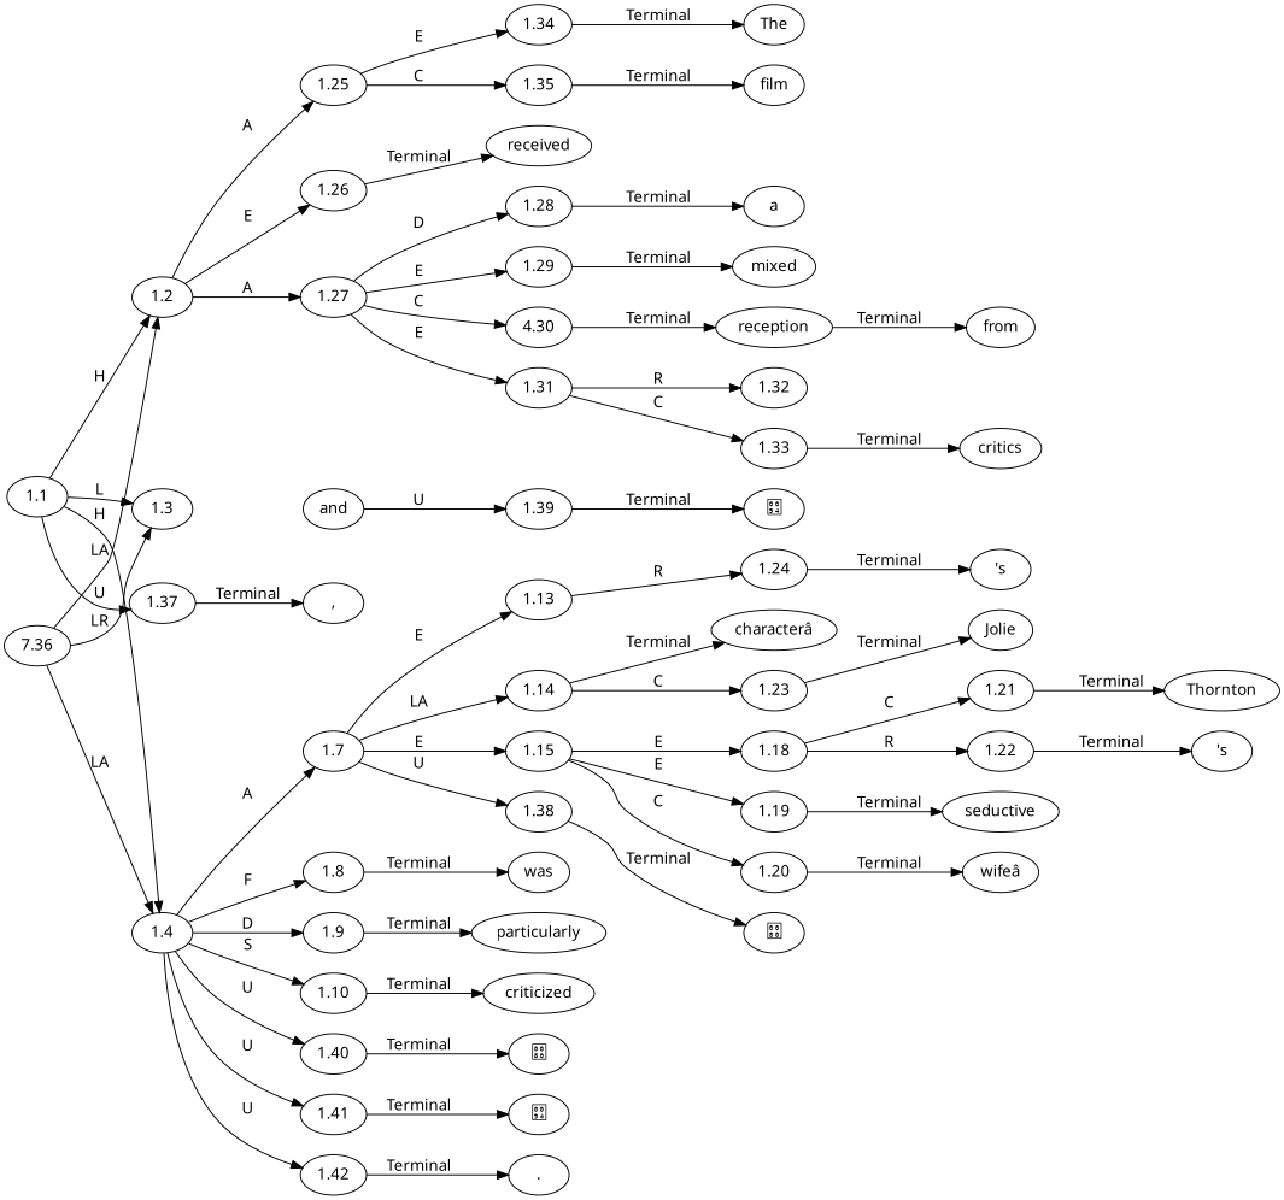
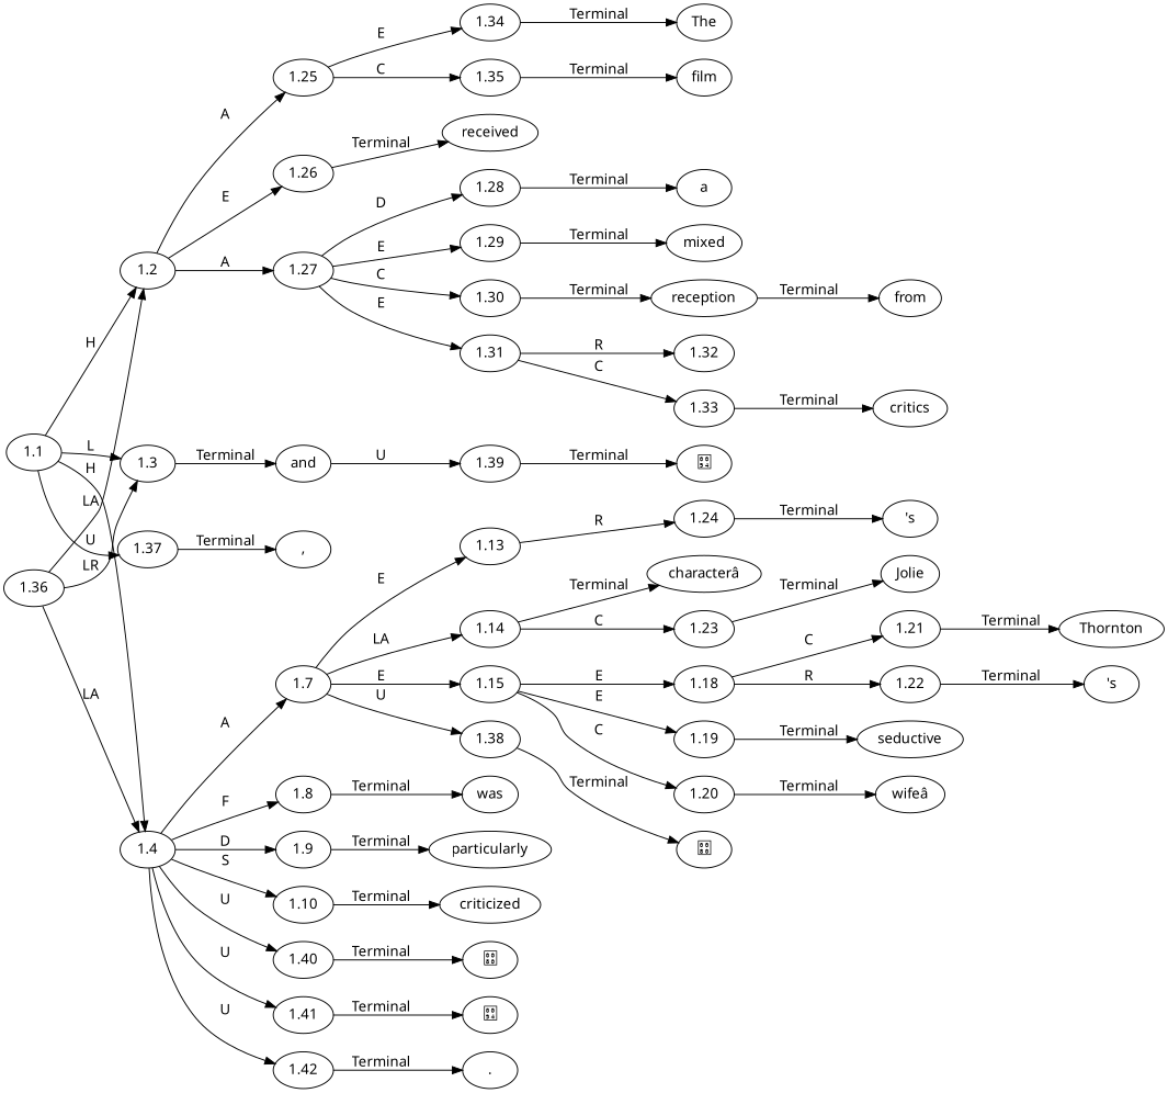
  digraph {
    fontname="Noto Sans"
    rankdir=LR
    node [fontname="Noto Sans" ordering=out]
    edge [fontname="Noto Sans" ordering=out]
    n1 [label=The]
    n2 [label=and]
    n3 [label=1.39]
    n4 [label=Jolie]
    n5 [label="'s"]
    n6 [label="characterâ"]
    n7 [label=""]
    n8 [label=""]
    n9 [label=Thornton]
    n10 [label="'s"]
    n11 [label=seductive]
    n12 [label="wifeâ"]
    n13 [label=film]
    n14 [label=""]
    n15 [label=""]
    n16 [label=was]
    n17 [label=particularly]
    n18 [label=criticized]
    n19 [label="."]
    n20 [label=received]
    n21 [label=a]
    n22 [label=mixed]
    n23 [label=reception]
    n24 [label=from]
    n25 [label=critics]
    n26 [label=","]
    n27 [label=1.1]
    n28 [label=1.2]
    n29 [label=1.3]
    n30 [label=1.4]
    n31 [label=1.37]
    n32 [label=1.25]
    n33 [label=1.26]
    n34 [label=1.27]
    n35 [label=1.7]
    n36 [label=1.8]
    n37 [label=1.9]
    n38 [label=1.10]
    n39 [label=1.40]
    n40 [label=1.41]
    n41 [label=1.42]
    n42 [label=1.34]
    n43 [label=1.35]
    n44 [label=1.28]
    n45 [label=1.29]
-   n46 [label=4.30]
+   n46 [label=1.30]
    n47 [label=1.31]
    n48 [label=1.13]
    n49 [label=1.14]
    n50 [label=1.15]
    n51 [label=1.38]
    n52 [label=1.24]
    n53 [label=1.23]
    n54 [label=1.18]
    n55 [label=1.19]
    n56 [label=1.20]
    n57 [label=1.21]
    n58 [label=1.22]
    n59 [label=1.32]
    n60 [label=1.33]
-   n61 [label=7.36]
+   n61 [label=1.36]
    n2 -> n3 [label=U]
    n3 -> n8 [label=Terminal]
    n23 -> n24 [label=Terminal]
    n27 -> n28 [label=H]
    n27 -> n29 [label=L]
    n27 -> n30 [label=H]
    n27 -> n31 [label=U]
    n28 -> n32 [label=A]
    n28 -> n33 [label=E]
    n28 -> n34 [label=A]
+   n29 -> n2 [label=Terminal]
    n30 -> n35 [label=A]
    n30 -> n36 [label=F]
    n30 -> n37 [label=D]
    n30 -> n38 [label=S]
    n30 -> n39 [label=U]
    n30 -> n40 [label=U]
    n30 -> n41 [label=U]
    n31 -> n26 [label=Terminal]
    n32 -> n42 [label=E]
    n32 -> n43 [label=C]
    n33 -> n20 [label=Terminal]
    n34 -> n44 [label=D]
    n34 -> n45 [label=E]
    n34 -> n46 [label=C]
    n34 -> n47 [label=E]
    n35 -> n48 [label=E]
    n35 -> n49 [label=LA]
    n35 -> n50 [label=E]
    n35 -> n51 [label=U]
    n36 -> n16 [label=Terminal]
    n37 -> n17 [label=Terminal]
    n38 -> n18 [label=Terminal]
    n39 -> n14 [label=Terminal]
    n40 -> n15 [label=Terminal]
    n41 -> n19 [label=Terminal]
    n42 -> n1 [label=Terminal]
    n43 -> n13 [label=Terminal]
    n44 -> n21 [label=Terminal]
    n45 -> n22 [label=Terminal]
    n46 -> n23 [label=Terminal]
    n47 -> n59 [label=R]
    n47 -> n60 [label=C]
    n48 -> n52 [label=R]
    n49 -> n6 [label=Terminal]
    n49 -> n53 [label=C]
    n50 -> n54 [label=E]
    n50 -> n55 [label=E]
    n50 -> n56 [label=C]
    n51 -> n7 [label=Terminal]
    n52 -> n5 [label=Terminal]
    n53 -> n4 [label=Terminal]
    n54 -> n57 [label=C]
    n54 -> n58 [label=R]
    n55 -> n11 [label=Terminal]
    n56 -> n12 [label=Terminal]
    n57 -> n9 [label=Terminal]
    n58 -> n10 [label=Terminal]
    n60 -> n25 [label=Terminal]
    n61 -> n28 [label=LA]
    n61 -> n29 [label=LR]
    n61 -> n30 [label=LA]
  }
